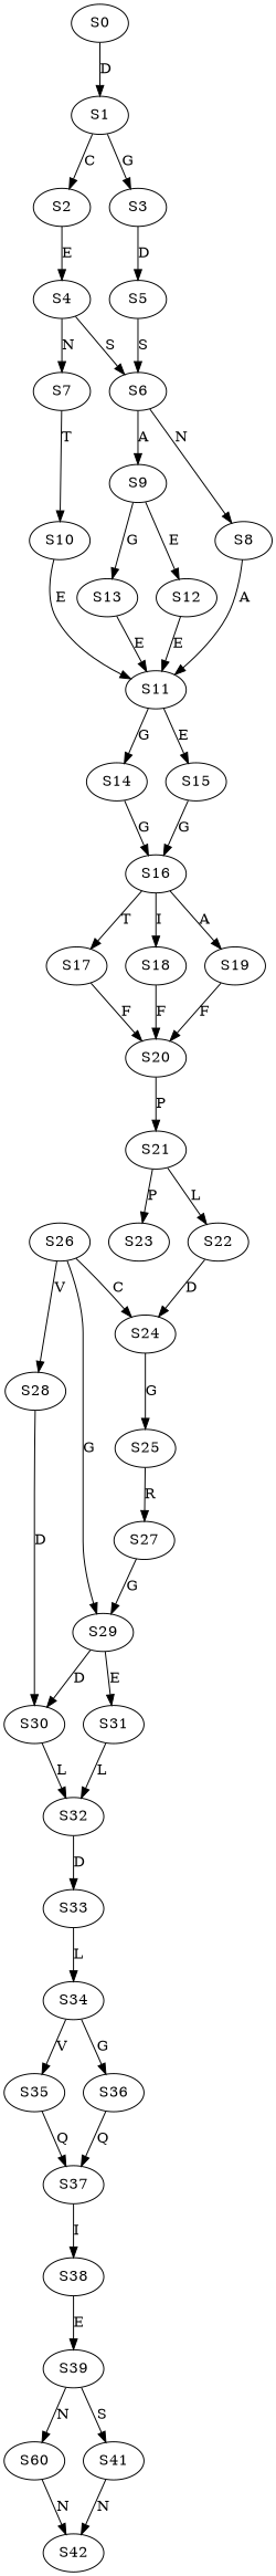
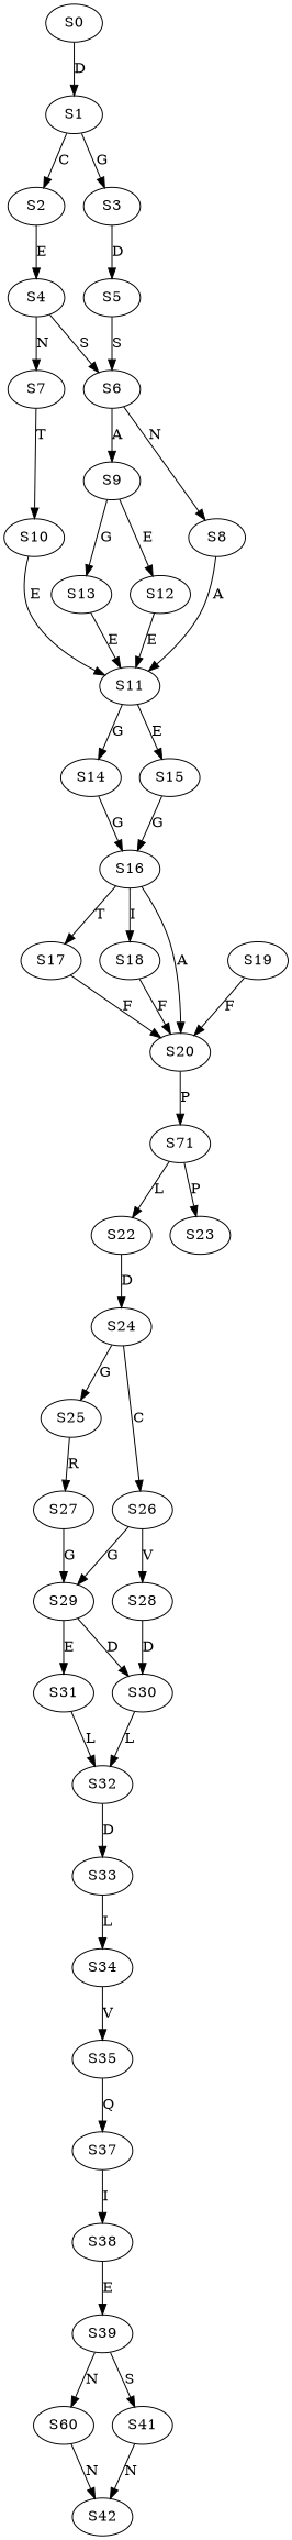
  strict digraph {
    S0
    S1
    S2
    S3
    S4
    S5
    S6
    S7
    S8
    S9
    S10
    S11
    S12
    S13
    S14
    S15
    S16
    S17
    S18
    S19
    S20
-   S21
+   S21 [label=S71]
    S22
    S23
    S24
    S25
    S26
    S27
    S28
    S29
    S30
    S31
    S32
    S33
    S34
    S35
-   S36
    S37
    S38
    S39
    n41 [label=S60]
    S41
    S42
    S0 -> S1 [label=D]
    S1 -> S2 [label=C]
    S1 -> S3 [label=G]
    S2 -> S4 [label=E]
    S3 -> S5 [label=D]
    S4 -> S6 [label=S]
    S4 -> S7 [label=N]
    S5 -> S6 [label=S]
    S6 -> S8 [label=N]
    S6 -> S9 [label=A]
    S7 -> S10 [label=T]
    S8 -> S11 [label=A]
    S9 -> S12 [label=E]
    S9 -> S13 [label=G]
    S10 -> S11 [label=E]
    S11 -> S14 [label=G]
    S11 -> S15 [label=E]
    S12 -> S11 [label=E]
    S13 -> S11 [label=E]
    S14 -> S16 [label=G]
    S15 -> S16 [label=G]
    S16 -> S17 [label=T]
    S16 -> S18 [label=I]
-   S16 -> S19 [label=A]
+   S16 -> S20 [label=A]
    S17 -> S20 [label=F]
    S18 -> S20 [label=F]
    S19 -> S20 [label=F]
    S20 -> S21 [label=P]
    S21 -> S22 [label=L]
    S21 -> S23 [label=P]
    S22 -> S24 [label=D]
    S24 -> S25 [label=G]
-   S26 -> S24 [label=C]
+   S24 -> S26 [label=C]
    S25 -> S27 [label=R]
    S26 -> S28 [label=V]
    S26 -> S29 [label=G]
    S27 -> S29 [label=G]
    S28 -> S30 [label=D]
    S29 -> S30 [label=D]
    S29 -> S31 [label=E]
    S30 -> S32 [label=L]
    S31 -> S32 [label=L]
    S32 -> S33 [label=D]
    S33 -> S34 [label=L]
    S34 -> S35 [label=V]
-   S34 -> S36 [label=G]
    S35 -> S37 [label=Q]
-   S36 -> S37 [label=Q]
    S37 -> S38 [label=I]
    S38 -> S39 [label=E]
    S39 -> n41 [label=N]
    S39 -> S41 [label=S]
    n41 -> S42 [label=N]
    S41 -> S42 [label=N]
  }
